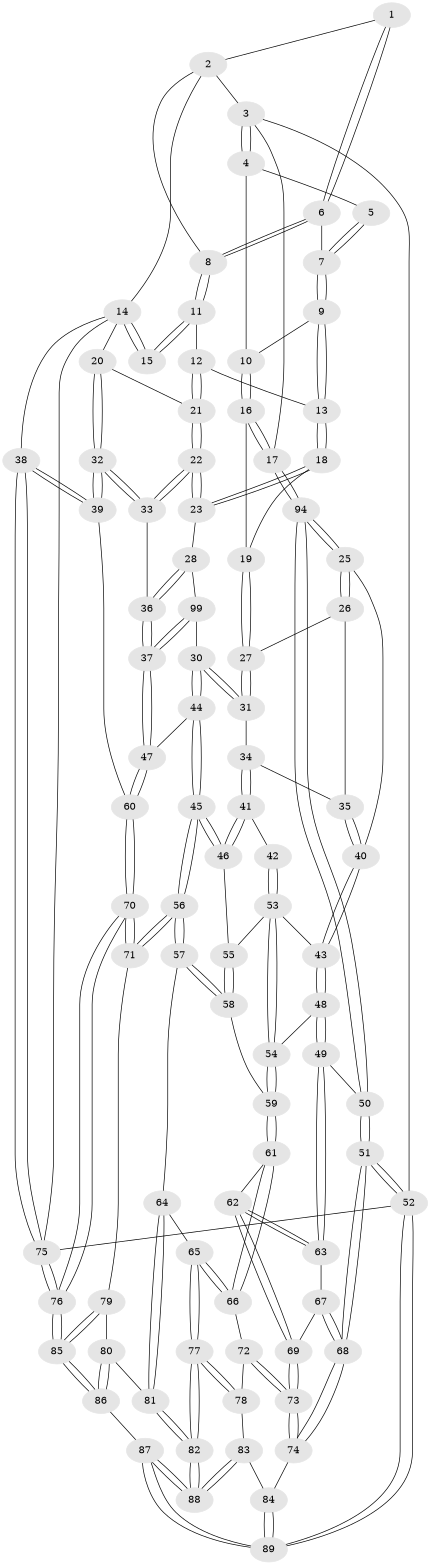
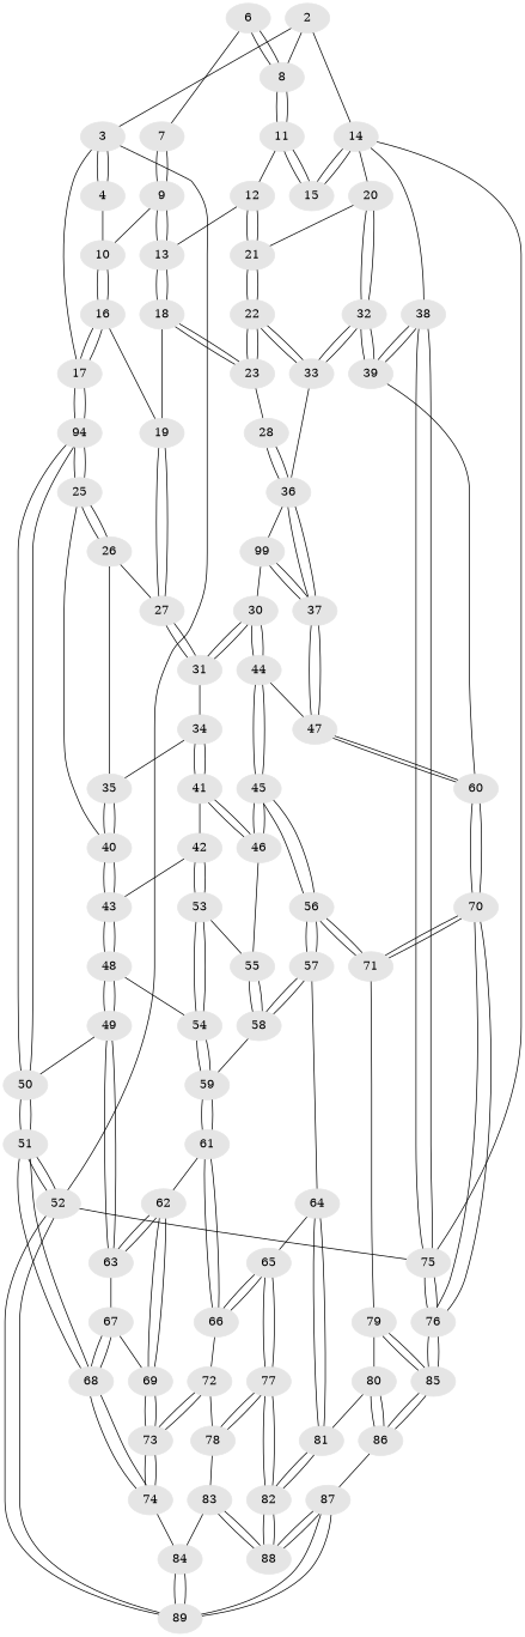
  graph {
    node [color=gray90 style=filled]
-   1
    2
    6
    3
    8
    14
    7
    4
    17
    52
    11
    15
    38
    75
    20
-   5
    10
    n18 [label=94]
    89
    16
    9
    13
    12
    18
    19
    21
    22
    23
    39
    76
    32
    27
    25
    50
    28
    31
    33
    36
    n39 [label=99]
    26
    40
    51
    35
    43
    34
    30
    37
    44
    47
    45
    41
    60
    42
    46
    70
    48
    53
    55
    54
    49
    56
    57
    71
    58
    63
    59
    67
    68
    74
    61
    64
    79
    65
    81
    62
    66
    69
    72
    73
    77
    82
    78
    84
    85
    80
    83
    86
    88
    87
-   1 -- 2
-   1 -- 6
-   1 -- 6
    2 -- 3
    2 -- 8
    2 -- 14
    6 -- 8
    6 -- 8
    6 -- 7
    3 -- 4
    3 -- 4
    3 -- 17
    3 -- 52
    8 -- 11
    8 -- 11
    14 -- 15
    14 -- 15
    14 -- 38
    14 -- 75
    14 -- 20
    7 -- 9
    7 -- 9
-   4 -- 5
    4 -- 10
    17 -- n18
    17 -- n18
    52 -- 75
    52 -- 89
    52 -- 89
    11 -- 15
    11 -- 15
    11 -- 12
    38 -- 75
    38 -- 75
    38 -- 39
    38 -- 39
    75 -- 76
    75 -- 76
    20 -- 21
    20 -- 32
    20 -- 32
-   5 -- 7
-   5 -- 7
    10 -- 16
    10 -- 16
    n18 -- 25
    n18 -- 25
    n18 -- 50
    n18 -- 50
    16 -- 17
    16 -- 17
    16 -- 19
    9 -- 10
    9 -- 13
    9 -- 13
    13 -- 18
    13 -- 18
    12 -- 13
    12 -- 21
    12 -- 21
    18 -- 19
    18 -- 23
    18 -- 23
    19 -- 27
    19 -- 27
    21 -- 22
    21 -- 22
    22 -- 23
    22 -- 23
    22 -- 33
    22 -- 33
    23 -- 28
    39 -- 60
    76 -- 85
    76 -- 85
    32 -- 39
    32 -- 39
    32 -- 33
    32 -- 33
    27 -- 31
    27 -- 31
    25 -- 26
    25 -- 26
    25 -- 40
    50 -- 51
    50 -- 51
    28 -- 36
    28 -- 36
-   28 -- n39
+   36 -- n39
    31 -- 34
    33 -- 36
    36 -- 37
    36 -- 37
    n39 -- 30
    n39 -- 37
    n39 -- 37
    26 -- 27
    26 -- 35
    40 -- 43
    40 -- 43
    51 -- 52
    51 -- 52
    51 -- 68
    51 -- 68
    35 -- 40
    35 -- 40
    43 -- 48
    43 -- 48
    34 -- 35
    34 -- 41
    34 -- 41
    30 -- 31
    30 -- 31
    30 -- 44
    30 -- 44
    37 -- 47
    37 -- 47
    44 -- 47
    44 -- 45
    44 -- 45
    47 -- 60
    47 -- 60
    45 -- 46
    45 -- 46
    45 -- 56
    45 -- 56
    41 -- 42
    41 -- 46
    41 -- 46
    60 -- 70
    60 -- 70
-   53 -- 43
+   42 -- 43
    42 -- 53
    42 -- 53
    46 -- 55
    70 -- 76
    70 -- 76
    70 -- 71
    70 -- 71
    48 -- 54
    48 -- 49
    48 -- 49
    53 -- 55
    53 -- 54
    53 -- 54
    55 -- 58
    55 -- 58
    54 -- 59
    54 -- 59
    49 -- 50
    49 -- 63
    49 -- 63
    56 -- 57
    56 -- 57
    56 -- 71
    56 -- 71
    57 -- 58
    57 -- 58
    57 -- 64
    71 -- 79
    58 -- 59
    63 -- 67
    59 -- 61
    59 -- 61
    67 -- 68
    67 -- 68
    67 -- 69
    68 -- 74
    68 -- 74
    74 -- 84
    61 -- 62
    61 -- 66
    61 -- 66
    64 -- 65
    64 -- 81
    64 -- 81
    79 -- 85
    79 -- 85
    79 -- 80
    65 -- 66
    65 -- 66
    65 -- 77
    65 -- 77
    81 -- 82
    81 -- 82
    62 -- 63
    62 -- 63
    62 -- 69
    62 -- 69
    66 -- 72
    69 -- 73
    69 -- 73
    72 -- 73
    72 -- 73
    72 -- 78
    73 -- 74
    73 -- 74
    77 -- 82
    77 -- 82
    77 -- 78
    77 -- 78
    82 -- 88
    82 -- 88
    78 -- 83
    84 -- 89
    84 -- 89
    85 -- 86
    85 -- 86
    80 -- 81
    80 -- 86
    80 -- 86
    83 -- 84
    83 -- 88
    83 -- 88
    86 -- 87
    87 -- 89
    87 -- 89
    87 -- 88
    87 -- 88
  }
